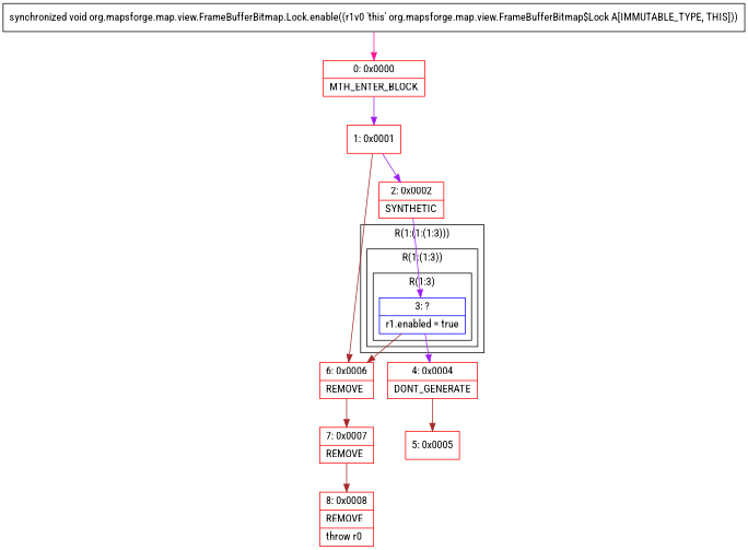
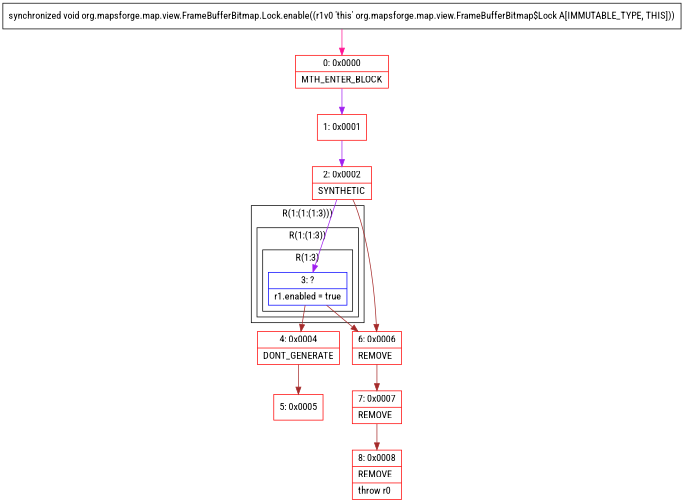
  digraph {
    fontname="Roboto Condensed"
    node [color=red fontname="Roboto Condensed" shape=record]
    edge [color=brown fontname="Roboto Condensed"]
    n1 [color=blue label="{3\:\ ?|r1.enabled = true\l}"]
    n2 [label="{4\:\ 0x0004|DONT_GENERATE\l}"]
    n3 [label="{6\:\ 0x0006|REMOVE\l}"]
    n4 [label="{5\:\ 0x0005}"]
    n5 [label="{7\:\ 0x0007|REMOVE\l}"]
    n6 [label="{0\:\ 0x0000|MTH_ENTER_BLOCK\l}"]
    n7 [label="{1\:\ 0x0001}"]
    n8 [label="{2\:\ 0x0002|SYNTHETIC\l}"]
    n9 [label="{8\:\ 0x0008|REMOVE\l|throw r0\l}"]
    n10 [label="{synchronized void org.mapsforge.map.view.FrameBufferBitmap.Lock.enable((r1v0 'this' org.mapsforge.map.view.FrameBufferBitmap$Lock A[IMMUTABLE_TYPE, THIS])) }" color=""]
    subgraph cluster_1 {
      label="R(1:(1:(1:3)))"
      subgraph cluster_2 {
        label="R(1:(1:3))"
        subgraph cluster_3 {
          label="R(1:3)"
          n1
        }
      }
    }
-   n1 -> n2 [color=purple]
+   n1 -> n2
    n1 -> n3
    n2 -> n4
    n3 -> n5
    n5 -> n9
    n6 -> n7 [color=purple]
    n7 -> n8 [color=purple]
    n8 -> n1 [color=purple]
-   n7 -> n3
+   n8 -> n3
    n10 -> n6 [color=deeppink]
  }
